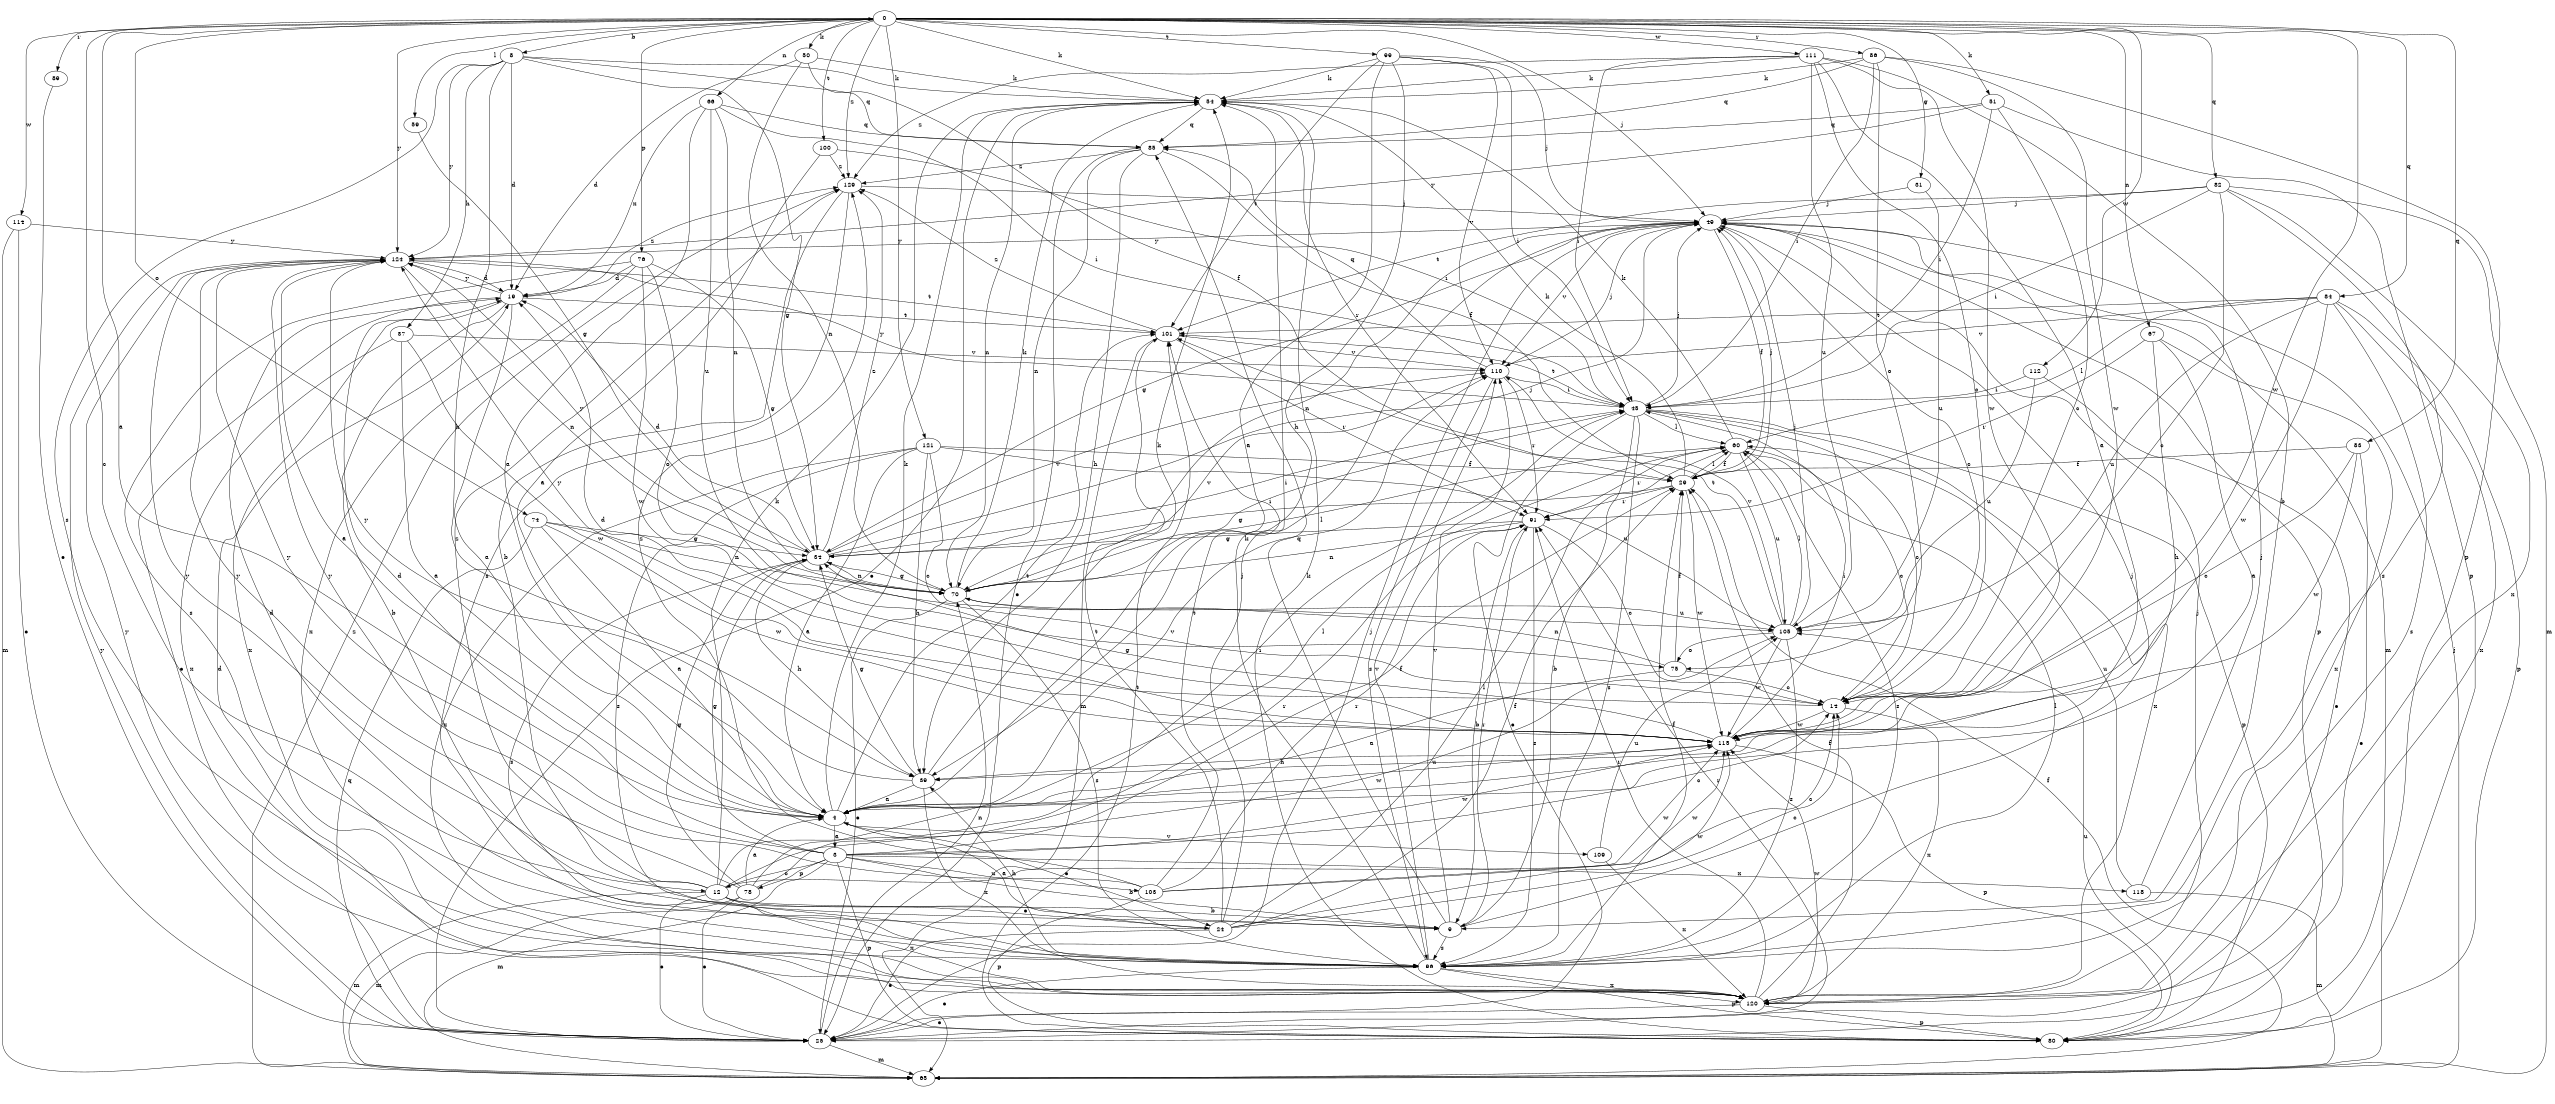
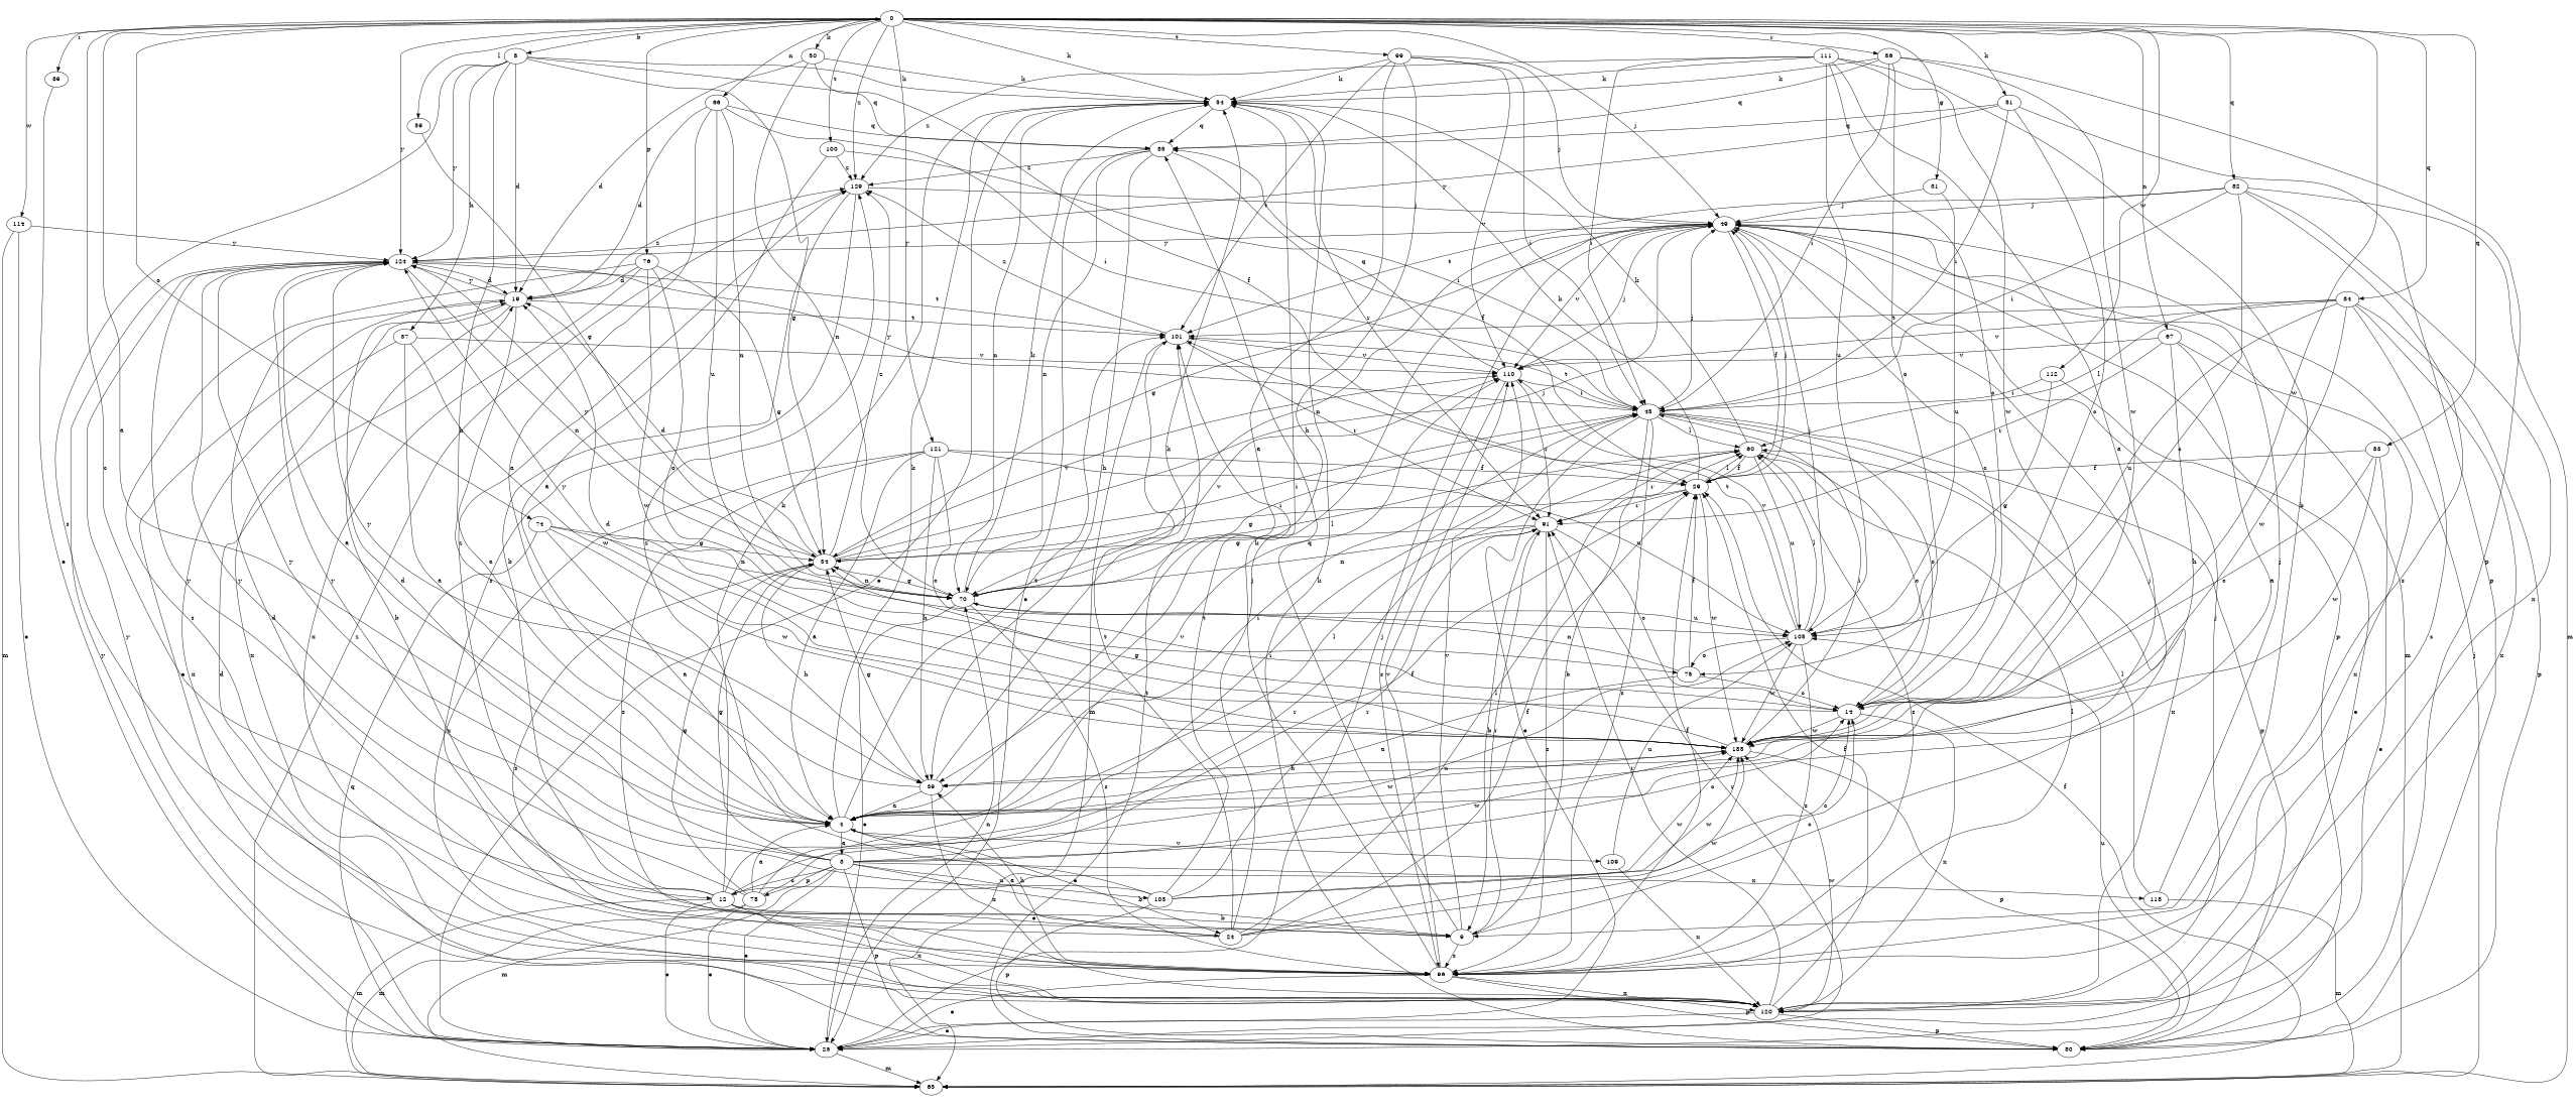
  strict digraph {
    0
    8
    12
    31
    49
    50
    51
    54
    59
    66
    67
    74
    76
    82
    83
    84
    86
    89
    99
    100
    111
    112
    114
-   115
+   115 [label=185]
    121
    124
    129
    19
    34
    37
    39
    85
    96
    9
    65
    24
    91
    25
    105
    120
    14
    29
    80
    110
    70
    45
    4
    75
    101
    60
    3
    78
    103
    118
    109
    0 -> 8 [label=b]
    0 -> 12 [label=c]
    0 -> 31 [label=g]
    0 -> 49 [label=j]
    0 -> 50 [label=k]
    0 -> 51 [label=k]
    0 -> 54 [label=k]
    0 -> 59 [label=l]
    0 -> 66 [label=n]
    0 -> 67 [label=n]
    0 -> 74 [label=o]
    0 -> 76 [label=p]
    0 -> 82 [label=q]
    0 -> 83 [label=q]
    0 -> 84 [label=q]
    0 -> 86 [label=r]
    0 -> 89 [label=r]
    0 -> 99 [label=t]
    0 -> 100 [label=t]
-   0 -> 111 [label=w]
    0 -> 112 [label=w]
    0 -> 114 [label=w]
    0 -> 115 [label=w]
    0 -> 121 [label=y]
    0 -> 124 [label=y]
    0 -> 129 [label=z]
    8 -> 54 [label=k]
    8 -> 124 [label=y]
    8 -> 19 [label=d]
    8 -> 34 [label=g]
    8 -> 37 [label=h]
    8 -> 39 [label=h]
    8 -> 85 [label=q]
    8 -> 96 [label=s]
    12 -> 54 [label=k]
    12 -> 115 [label=w]
    12 -> 124 [label=y]
    12 -> 129 [label=z]
    12 -> 9 [label=b]
    12 -> 65 [label=m]
    12 -> 24 [label=e]
    12 -> 91 [label=r]
    12 -> 25 [label=e]
    12 -> 105 [label=u]
    12 -> 120 [label=x]
    31 -> 49 [label=j]
    31 -> 105 [label=u]
    49 -> 124 [label=y]
    49 -> 34 [label=g]
    49 -> 65 [label=m]
    49 -> 14 [label=c]
    49 -> 29 [label=f]
    49 -> 80 [label=p]
    49 -> 110 [label=v]
    49 -> 70 [label=n]
    50 -> 54 [label=k]
    50 -> 19 [label=d]
    50 -> 29 [label=f]
    50 -> 70 [label=n]
    51 -> 124 [label=y]
    51 -> 85 [label=q]
    51 -> 14 [label=c]
    51 -> 80 [label=p]
    51 -> 45 [label=i]
    54 -> 85 [label=q]
    54 -> 91 [label=r]
    54 -> 25 [label=e]
    54 -> 70 [label=n]
    59 -> 34 [label=g]
-   66 -> 19 [label=x]
+   66 -> 19 [label=d]
    66 -> 85 [label=q]
    66 -> 105 [label=u]
    66 -> 70 [label=n]
    66 -> 45 [label=i]
    66 -> 4 [label=a]
    67 -> 39 [label=h]
    67 -> 91 [label=r]
    67 -> 120 [label=x]
+   67 -> 110 [label=v]
    67 -> 4 [label=a]
    74 -> 115 [label=w]
    74 -> 34 [label=g]
    74 -> 25 [label=q]
    74 -> 70 [label=n]
    74 -> 4 [label=a]
    76 -> 115 [label=w]
    76 -> 19 [label=d]
    76 -> 34 [label=g]
    76 -> 96 [label=s]
    76 -> 120 [label=x]
    76 -> 75 [label=o]
    82 -> 49 [label=j]
    82 -> 96 [label=s]
    82 -> 65 [label=m]
    82 -> 120 [label=x]
    82 -> 14 [label=c]
    82 -> 45 [label=i]
    82 -> 101 [label=t]
    83 -> 115 [label=w]
    83 -> 25 [label=e]
    83 -> 14 [label=c]
    83 -> 29 [label=f]
    84 -> 115 [label=w]
    84 -> 96 [label=s]
    84 -> 105 [label=u]
    84 -> 120 [label=x]
    84 -> 80 [label=p]
    84 -> 110 [label=v]
    84 -> 101 [label=t]
    84 -> 60 [label=l]
    86 -> 54 [label=k]
    86 -> 115 [label=w]
    86 -> 85 [label=q]
    86 -> 80 [label=p]
    86 -> 45 [label=i]
    86 -> 75 [label=o]
    89 -> 25 [label=e]
    99 -> 49 [label=j]
    99 -> 54 [label=k]
    99 -> 39 [label=h]
    99 -> 110 [label=v]
    99 -> 45 [label=i]
    99 -> 4 [label=a]
    99 -> 101 [label=t]
    100 -> 129 [label=z]
    100 -> 45 [label=i]
    100 -> 4 [label=a]
    111 -> 54 [label=k]
    111 -> 115 [label=w]
    111 -> 129 [label=z]
    111 -> 9 [label=b]
    111 -> 105 [label=u]
    111 -> 14 [label=c]
    111 -> 45 [label=i]
    111 -> 4 [label=a]
    112 -> 25 [label=e]
-   112 -> 105 [label=u]
+   112 -> 105 [label=g]
    112 -> 45 [label=i]
    114 -> 124 [label=y]
    114 -> 65 [label=m]
    114 -> 25 [label=e]
    115 -> 19 [label=d]
    115 -> 34 [label=g]
    115 -> 39 [label=h]
    115 -> 80 [label=p]
    115 -> 45 [label=i]
    121 -> 39 [label=h]
    121 -> 96 [label=s]
    121 -> 105 [label=u]
    121 -> 120 [label=x]
    121 -> 14 [label=c]
    121 -> 29 [label=f]
    121 -> 4 [label=a]
    124 -> 19 [label=d]
    124 -> 70 [label=n]
    124 -> 4 [label=a]
    124 -> 101 [label=t]
    129 -> 49 [label=j]
    129 -> 96 [label=s]
    129 -> 9 [label=b]
    19 -> 124 [label=y]
    19 -> 129 [label=z]
    19 -> 9 [label=b]
    19 -> 25 [label=e]
    19 -> 120 [label=x]
    19 -> 4 [label=a]
    19 -> 101 [label=t]
    34 -> 49 [label=j]
    34 -> 124 [label=y]
    34 -> 129 [label=z]
    34 -> 19 [label=d]
    34 -> 39 [label=h]
    34 -> 96 [label=s]
    34 -> 110 [label=v]
    34 -> 70 [label=n]
    34 -> 45 [label=i]
    37 -> 115 [label=w]
    37 -> 120 [label=x]
    37 -> 110 [label=v]
    37 -> 4 [label=a]
    39 -> 54 [label=k]
    39 -> 124 [label=y]
    39 -> 34 [label=g]
    39 -> 120 [label=x]
    39 -> 4 [label=a]
    85 -> 129 [label=z]
    85 -> 39 [label=h]
    85 -> 25 [label=e]
    85 -> 29 [label=f]
    85 -> 70 [label=n]
    96 -> 54 [label=k]
    96 -> 39 [label=h]
    96 -> 25 [label=e]
    96 -> 120 [label=x]
    96 -> 29 [label=f]
    96 -> 80 [label=p]
    96 -> 110 [label=v]
    96 -> 60 [label=l]
    9 -> 49 [label=j]
    9 -> 85 [label=q]
    9 -> 96 [label=s]
    9 -> 91 [label=r]
    9 -> 110 [label=v]
    65 -> 49 [label=j]
    65 -> 129 [label=z]
    65 -> 29 [label=f]
    24 -> 49 [label=j]
    24 -> 115 [label=w]
    24 -> 19 [label=d]
-   24 -> 25 [label=e]
+   3 -> 25 [label=e]
    24 -> 14 [label=c]
    24 -> 29 [label=f]
    24 -> 4 [label=a]
    24 -> 101 [label=t]
    24 -> 60 [label=l]
    91 -> 34 [label=g]
    91 -> 96 [label=s]
    91 -> 9 [label=b]
    91 -> 14 [label=c]
    91 -> 70 [label=n]
    25 -> 49 [label=j]
    25 -> 124 [label=y]
    25 -> 65 [label=m]
    25 -> 91 [label=r]
    25 -> 70 [label=n]
    105 -> 49 [label=j]
    105 -> 115 [label=w]
    105 -> 96 [label=s]
    105 -> 110 [label=v]
    105 -> 75 [label=o]
    105 -> 101 [label=t]
    105 -> 60 [label=l]
    120 -> 49 [label=j]
    120 -> 115 [label=w]
    120 -> 124 [label=y]
    120 -> 91 [label=r]
    120 -> 25 [label=e]
    120 -> 29 [label=f]
    120 -> 80 [label=p]
    14 -> 115 [label=w]
    14 -> 124 [label=y]
    14 -> 120 [label=x]
    29 -> 49 [label=j]
    29 -> 54 [label=k]
    29 -> 115 [label=w]
    29 -> 34 [label=g]
    29 -> 91 [label=r]
    29 -> 60 [label=l]
    80 -> 54 [label=k]
    80 -> 19 [label=d]
    80 -> 105 [label=u]
    80 -> 101 [label=t]
    110 -> 49 [label=j]
    110 -> 85 [label=q]
    110 -> 96 [label=s]
    110 -> 91 [label=r]
    110 -> 45 [label=i]
    70 -> 54 [label=k]
    70 -> 34 [label=g]
    70 -> 96 [label=s]
    70 -> 25 [label=e]
    70 -> 105 [label=u]
    70 -> 110 [label=v]
    70 -> 45 [label=i]
    70 -> 60 [label=l]
    45 -> 49 [label=j]
    45 -> 124 [label=y]
    45 -> 96 [label=s]
    45 -> 9 [label=b]
    45 -> 25 [label=e]
    45 -> 120 [label=x]
    45 -> 14 [label=c]
    45 -> 80 [label=p]
    45 -> 101 [label=t]
    45 -> 60 [label=l]
    4 -> 0 [label=a]
    4 -> 54 [label=k]
    4 -> 115 [label=w]
    4 -> 24 [label=e]
+   4 -> 45 [label=i]
    4 -> 101 [label=t]
    4 -> 60 [label=l]
    4 -> 3 [label=a]
    4 -> 109 [label=v]
    75 -> 14 [label=c]
    75 -> 29 [label=f]
    75 -> 70 [label=n]
    75 -> 4 [label=a]
    101 -> 129 [label=z]
    101 -> 65 [label=m]
    101 -> 91 [label=r]
    101 -> 110 [label=v]
    60 -> 54 [label=k]
    60 -> 96 [label=s]
    60 -> 91 [label=r]
    60 -> 105 [label=u]
    60 -> 14 [label=c]
    60 -> 29 [label=f]
    3 -> 12 [label=c]
    3 -> 115 [label=w]
    3 -> 124 [label=y]
    3 -> 19 [label=d]
    3 -> 34 [label=g]
    3 -> 9 [label=b]
    3 -> 65 [label=m]
    3 -> 14 [label=c]
    3 -> 29 [label=f]
    3 -> 80 [label=p]
    3 -> 78 [label=p]
    3 -> 103 [label=u]
    3 -> 118 [label=x]
    78 -> 124 [label=y]
    78 -> 34 [label=g]
    78 -> 65 [label=m]
    78 -> 25 [label=e]
    78 -> 110 [label=v]
    78 -> 45 [label=i]
    78 -> 4 [label=a]
    103 -> 115 [label=w]
    103 -> 124 [label=y]
    103 -> 129 [label=z]
    103 -> 91 [label=r]
    103 -> 14 [label=c]
    103 -> 80 [label=p]
    103 -> 101 [label=t]
    118 -> 49 [label=j]
    118 -> 65 [label=m]
-   118 -> 60 [label=u]
+   118 -> 60 [label=l]
    109 -> 105 [label=u]
    109 -> 120 [label=x]
  }
